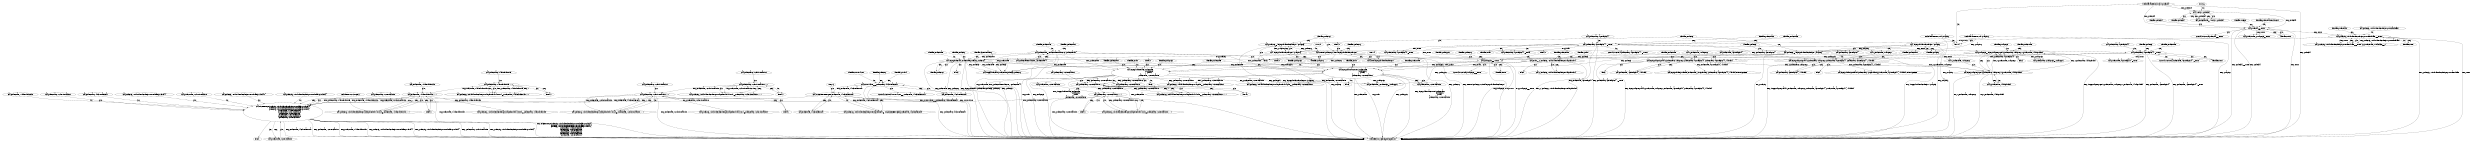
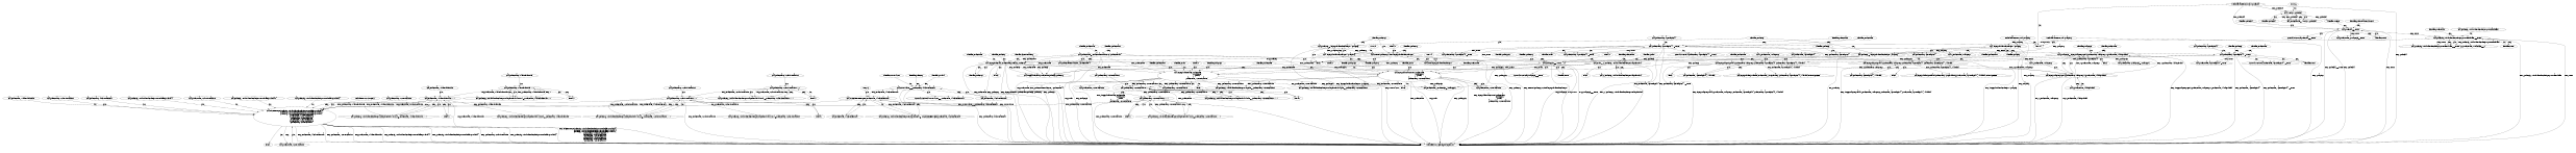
  digraph {
    n1 [label="(Call,INSERT_LOGO(ps_dec_ip->s_ivd_video_decode_ip_t.s_out_buffer.pu1_bufs[0],\n                                ps_dec_ip->s_ivd_video_decode_ip_t.s_out_buffer.pu1_bufs[1],\n                                ps_dec_ip->s_ivd_video_decode_ip_t.s_out_buffer.pu1_bufs[2],\n                                ps_dec_state->u4_frm_buf_stride,\n                                ps_dec_state->u2_horizontal_size,\n                                ps_dec_state->u2_vertical_size,\n                                ps_dec_state->i4_chromaFormat,\n                                ps_dec_state->u2_horizontal_size,\n                                ps_dec_state->u2_vertical_size))"]
    n2 [label="(MethodReturn,IV_API_CALL_STATUS_T)"]
    n3 [label="(Block,)"]
    n4 [label="(Call,ps_dec_state->u2_vertical_size)"]
    n5 [label="(Call,ps_dec_state->u4_frm_buf_stride >> 1)"]
    n6 [label="(Call,ps_dec_op->s_ivd_video_decode_op_t.s_disp_frm_buf.u4_u_strd = ps_dec_state->u4_frm_buf_stride)"]
    n7 [label="(Call,ps_dec_op->s_ivd_video_decode_op_t.s_disp_frm_buf.u4_v_strd = ps_dec_state->u4_frm_buf_stride >> 1)"]
    n8 [label="(Literal,1)"]
    n9 [label="(Call,ps_dec_state->u4_frm_buf_stride >> 1)"]
    n10 [label="(Call,ps_dec_op->s_ivd_video_decode_op_t.s_disp_frm_buf.u4_u_strd = ps_dec_state->u4_frm_buf_stride >> 1)"]
    n11 [label="(Literal,1)"]
    n12 [label="(Call,ps_dec_state->u2_horizontal_size >> 1)"]
    n13 [label="(Call,ps_dec_op->s_ivd_video_decode_op_t.s_disp_frm_buf.u4_u_wd = ps_dec_state->u2_horizontal_size)"]
    n14 [label="(Literal,1)"]
    n15 [label="(Call,ps_dec_op->s_ivd_video_decode_op_t.s_disp_frm_buf.u4_v_wd = ps_dec_state->u2_horizontal_size >> 1)"]
    n16 [label="(Call,ps_dec_state->u2_horizontal_size >> 1)"]
    n17 [label="(Call,ps_dec_op->s_ivd_video_decode_op_t.s_disp_frm_buf.u4_u_wd = ps_dec_state->u2_horizontal_size >> 1)"]
    n18 [label="(Literal,1)"]
    n19 [label="(Call,ps_dec_state->u2_vertical_size >> 1)"]
    n20 [label="(Literal,1)"]
    n21 [label="(Call,ps_dec_op->s_ivd_video_decode_op_t.s_disp_frm_buf.u4_v_ht = ps_dec_state->u2_vertical_size >> 1)"]
    n22 [label="(Call,ps_dec_state->u2_vertical_size >> 1)"]
    n23 [label="(Call,ps_dec_op->s_ivd_video_decode_op_t.s_disp_frm_buf.u4_u_ht = ps_dec_state->u2_vertical_size >> 1)"]
    n24 [label="(Literal,1)"]
    n25 [label="(Call,impeg2d_deinterlace(ps_dec_state,\n                                            ps_disp_pic,\n                                            ps_dst,\n 0,\n                                            ps_dec_state->u2_vertical_size))"]
    n26 [label="(Call,ps_dec_op->s_ivd_video_decode_op_t.s_disp_frm_buf.u4_y_ht = ps_dec_state->u2_vertical_size)"]
    n27 [label="(Call,ps_dec_state->u2_vertical_size)"]
    n28 [label="(Call,ps_dec_state->ps_deint_pic = ps_disp_pic)"]
    n29 [label="(Block,)"]
    n30 [label="(Call,ps_dec_op->s_ivd_video_decode_op_t.u4_pic_ht = ps_dec_state->u2_vertical_size)"]
    n31 [label="(Call,impeg2d_dec_hdr(ps_dec_state,ps_dec_ip ,ps_dec_op))"]
    n32 [label="(Call,impeg2d_format_convert(ps_dec_state,\n                                               ps_disp_pic,\n                                               ps_dst,\n 0,\n                                               ps_dec_state->u2_vertical_size))"]
    n33 [label="(Identifier,ps_dec_op)"]
    n34 [label="(Call,impeg2d_dec_frm(ps_dec_state,ps_dec_ip,ps_dec_op))"]
    n35 [label="(Block,)"]
    n36 [label="(Call,ps_dec_state->u2_vertical_size)"]
    n37 [label="(Block,)"]
    n38 [label="(Call,ps_dec_state = ps_dec_state_multi_core->ps_dec_state[0])"]
    n39 [label="(Call,ps_dec_state_multi_core->ps_dec_state[0])"]
    n40 [label="(Block,)"]
    n41 [label="(Call,ps_dec_ip = (impeg2d_video_decode_ip_t *)pv_api_ip)"]
    n42 [label="(Call,(impeg2d_video_decode_ip_t *)pv_api_ip)"]
    n43 [label="(Identifier,pv_api_ip)"]
    n44 [label="(MethodParameterIn,void *pv_api_ip)"]
    1000104
    n46 [label="(Call,memset(ps_dec_op,0,sizeof(impeg2d_video_decode_op_t)))"]
    n47 [label="(Call,sizeof(impeg2d_video_decode_op_t))"]
    n48 [label="(Call,ps_dec_op = (impeg2d_video_decode_op_t *)pv_api_op)"]
    n49 [label="(Call,(impeg2d_video_decode_op_t *)pv_api_op)"]
    n50 [label="(Identifier,pv_api_op)"]
    n51 [label="(MethodParameterIn,void *pv_api_op)"]
    n52 [label="(Call,ps_disp_pic == NULL)"]
    n53 [label="(ControlStructure,if(ps_disp_pic == NULL))"]
    n54 [label="(Identifier,NULL)"]
    n55 [label="(Call,ps_disp_pic = impeg2_disp_mgr_get(&ps_dec_state->s_disp_mgr, &ps_dec_state->i4_disp_buf_id))"]
    n56 [label="(Call,impeg2_disp_mgr_get(&ps_dec_state->s_disp_mgr, &ps_dec_state->i4_disp_buf_id))"]
    n57 [label="(Block,)"]
    n58 [label="(Call,ps_dec_state->ps_disp_pic = ps_disp_pic)"]
    n59 [label="(Call,&ps_dec_state->i4_disp_buf_id)"]
    n60 [label="(Call,impeg2_disp_mgr_add(&ps_dec_state->s_disp_mgr, ps_dec_state->aps_ref_pics[0], ps_dec_state->aps_ref_pics[0]->i4_buf_id))"]
    n61 [label="(Block,)"]
    n62 [label="(Call,impeg2_buf_mgr_release(ps_dec_state->pv_pic_buf_mg, ps_dec_state->aps_ref_pics[0]->i4_buf_id, BUF_MGR_REF))"]
    n63 [label="(Call,ps_dec_state->aps_ref_pics[0]->i4_buf_id)"]
    n64 [label="(Call,ps_dec_state->aps_ref_pics[0] != NULL)"]
    n65 [label="(ControlStructure,if(ps_dec_state->aps_ref_pics[0] != NULL))"]
    n66 [label="(Identifier,NULL)"]
    n67 [label="(Call,ps_dec_state->aps_ref_pics[0] = NULL)"]
    n68 [label="(Call,ps_dec_state->aps_ref_pics[1] != NULL)"]
    n69 [label="(Call,impeg2_disp_mgr_add(&ps_dec_state->s_disp_mgr, ps_dec_state->aps_ref_pics[1], ps_dec_state->aps_ref_pics[1]->i4_buf_id))"]
    n70 [label="(ControlStructure,if(ps_dec_state->aps_ref_pics[1] != NULL))"]
    n71 [label="(Identifier,NULL)"]
    n72 [label="(Call,ps_dec_state->aps_ref_pics[1] = NULL)"]
    n73 [label="(Call,ps_dec_state->aps_ref_pics[0] = NULL)"]
    n74 [label="(Call,ps_dec_state->aps_ref_pics[1]->i4_buf_id)"]
    n75 [label="(Block,)"]
    n76 [label="(Call,impeg2_buf_mgr_release(ps_dec_state->pv_pic_buf_mg, ps_dec_state->aps_ref_pics[1]->i4_buf_id, BUF_MGR_REF))"]
    n77 [label="(Call,ps_dec_ip->s_ivd_video_decode_ip_t.pv_stream_buffer == NULL)"]
    n78 [label="(Identifier,NULL)"]
    n79 [label="(Call,(ps_dec_ip->s_ivd_video_decode_ip_t.pv_stream_buffer == NULL)&&(ps_dec_state->u1_flushfrm==0))"]
    n80 [label="(Call,ps_dechdl == NULL)"]
    n81 [label="(Call,ps_dec_state->ps_disp_pic = NULL)"]
    n82 [label="(Identifier,NULL)"]
    n83 [label="(ControlStructure,if(ps_dechdl == NULL))"]
    n84 [label="(Call,(iv_obj_t *)ps_dechdl)"]
    n85 [label="(Call,ps_dec_handle = (iv_obj_t *)ps_dechdl)"]
    n86 [label="(Identifier,ps_dechdl)"]
    n87 [label="(MethodParameterIn,iv_obj_t *ps_dechdl)"]
    n88 [label="(Call,ps_dst = &(ps_dec_op->s_ivd_video_decode_op_t.s_disp_frm_buf))"]
    n89 [label="(Call,&(ps_dec_op->s_ivd_video_decode_op_t.s_disp_frm_buf))"]
    n90 [label="(Block,)"]
    n91 [label="(Call,(IV_COLOR_FORMAT_T)ps_dec_state->i4_chromaFormat)"]
    n92 [label="(Call,ps_dec_state->i4_chromaFormat)"]
    n93 [label="(Call,ps_dec_op->s_ivd_video_decode_op_t.e_output_format = (IV_COLOR_FORMAT_T)ps_dec_state->i4_chromaFormat)"]
    n94 [label="(Call,IV_YUV_420P == ps_dec_state->i4_chromaFormat)"]
    n95 [label="(ControlStructure,if(IV_YUV_420P == ps_dec_state->i4_chromaFormat))"]
    n96 [label="(Call,ps_dec_state->i4_chromaFormat)"]
    n97 [label="(Call,ps_dec_state->u2_horizontal_size)"]
    n98 [label="(Call,&ps_dec_state->s_disp_mgr)"]
    n99 [label="(Call,ps_dec_state->aps_ref_pics[1])"]
    n100 [label="(Literal,0)"]
    n101 [label="(Call,ps_dec_state->aps_ref_pics[0])"]
    n102 [label="(Identifier,ps_dec_state)"]
    n103 [label="(Identifier,ps_disp_pic)"]
    n104 [label="(Identifier,ps_dec_op)"]
    n105 [label="(Call,&ps_dec_state->s_disp_mgr)"]
    n106 [label="(Call,ps_dec_state->u4_frm_buf_stride)"]
    n107 [label="(Call,ps_dec_state->u2_horizontal_size)"]
    n108 [label="(Call,ps_dec_state->u2_vertical_size)"]
    n109 [label="(MethodReturn,IV_SUCCESS)"]
    n110 [label="(Call,ps_dec_state->aps_ref_pics[0])"]
    n111 [label="(Call,ps_dec_state->u2_vertical_size)"]
    n112 [label="(Literal,0)"]
    n113 [label="(Literal,0)"]
    n114 [label="(Identifier,ps_dec_state)"]
    n115 [label="(Identifier,ps_disp_pic)"]
    n116 [label="(Identifier,ps_disp_pic)"]
    n117 [label="(Call,ps_dec_state->u4_frm_buf_stride)"]
    n118 [label="(Call,ps_dec_state->aps_ref_pics[1])"]
    n119 [label="(Call,ps_dec_state->u4_frm_buf_stride)"]
    n120 [label="(Identifier,ps_dst)"]
    n121 [label="(Identifier,ps_dec_state)"]
    n122 [label="(Identifier,ps_dec_state)"]
    n123 [label="(Identifier,ps_dec_ip)"]
    n124 [label="(Identifier,ps_dec_ip)"]
    n125 [label="(Call,ps_dec_state->u2_horizontal_size)"]
    n126 [label="(Identifier,ps_dec_state)"]
    n127 [label="(Identifier,ps_dec_state)"]
    n128 [label="(Identifier,ps_dec_state)"]
    n129 [label="(Identifier,IV_FAIL)"]
    n130 [label="(Identifier,ps_dec_state)"]
    n131 [label="(Call,ps_dec_ip->s_ivd_video_decode_ip_t.pv_stream_buffer)"]
    n132 [label="(Identifier,ps_dec_state)"]
    n133 [label="(Call,ps_dec_state->i4_chromaFormat)"]
    n134 [label="(Identifier,ps_dec_ip)"]
    n135 [label="(Identifier,ps_dec_state_multi_core)"]
    n136 [label="(Identifier,IV_YUV_420P)"]
    n137 [label="(Literal,0)"]
    n138 [label="(Identifier,ps_dec_state)"]
    n139 [label="(Call,ps_dec_ip->s_ivd_video_decode_ip_t.s_out_buffer.pu1_bufs[1])"]
    n140 [label="(Identifier,ps_dechdl)"]
    n141 [label="(Call,ps_dec_state->u2_horizontal_size)"]
    n142 [label="(Identifier,ps_dst)"]
    n143 [label="(Identifier,ps_dec_state)"]
    n144 [label="(Identifier,ps_dec_op)"]
    n145 [label="(Identifier,ps_disp_pic)"]
    n146 [label="(Identifier,bytes_remaining)"]
    n147 [label="(Call,ps_dec_ip->s_ivd_video_decode_ip_t.s_out_buffer.pu1_bufs[0])"]
    n148 [label="(Identifier,ps_dec_state)"]
    n149 [label="(Call,ps_dec_state->u2_vertical_size)"]
    n150 [label="(Identifier,ps_dec_op)"]
    n151 [label="(Call,&ps_dec_state->s_disp_mgr)"]
    n152 [label="(Identifier,pu1_buf)"]
    n153 [label="(Identifier,ps_dec_op)"]
    n154 [label="(Identifier,ps_dec_state)"]
    n155 [label="(Identifier,ps_dst)"]
    n156 [label="(Call,ps_dec_ip->s_ivd_video_decode_ip_t.s_out_buffer.pu1_bufs[2])"]
    n157 [label="(Identifier,ps_dec_state)"]
    n158 [label="(Identifier,ps_dec_op)"]
    1000119
    1000124
    1000156
    1000813
    n1 -> n2 [label="DDG: ps_dec_state->u2_vertical_size"]
    n1 -> n2 [label="DDG: ps_dec_state->u4_frm_buf_stride"]
    n1 -> n2 [label="DDG: ps_dec_ip->s_ivd_video_decode_ip_t.s_out_buffer.pu1_bufs[1]"]
    n1 -> n2 [label="DDG: ps_dec_ip->s_ivd_video_decode_ip_t.s_out_buffer.pu1_bufs[0]"]
    n1 -> n2 [label="DDG: ps_dec_state->u2_horizontal_size"]
    n1 -> n2 [label="DDG: ps_dec_ip->s_ivd_video_decode_ip_t.s_out_buffer.pu1_bufs[2]"]
    n1 -> n2 [label="DDG: INSERT_LOGO(ps_dec_ip->s_ivd_video_decode_ip_t.s_out_buffer.pu1_bufs[0],\n                                ps_dec_ip->s_ivd_video_decode_ip_t.s_out_buffer.pu1_bufs[1],\n                                ps_dec_ip->s_ivd_video_decode_ip_t.s_out_buffer.pu1_bufs[2],\n                                ps_dec_state->u4_frm_buf_stride,\n                                ps_dec_state->u2_horizontal_size,\n                                ps_dec_state->u2_vertical_size,\n                                ps_dec_state->i4_chromaFormat,\n                                ps_dec_state->u2_horizontal_size,\n                                ps_dec_state->u2_vertical_size)"]
    n1 -> n2 [label="DDG: ps_dec_state->i4_chromaFormat"]
    n1 -> n3 [label="AST: "]
    n1 -> n4 [label="CFG: "]
    n4 -> n1 [label="AST: "]
    n5 -> n1 [label="DDG: ps_dec_state->u4_frm_buf_stride"]
    n5 -> n2 [label="DDG: ps_dec_state->u4_frm_buf_stride"]
    n5 -> n6 [label="DDG: ps_dec_state->u4_frm_buf_stride"]
    n5 -> n7 [label="AST: "]
    n5 -> n7 [label="DDG: ps_dec_state->u4_frm_buf_stride"]
    n5 -> n7 [label="DDG: 1"]
    n5 -> n8 [label="CFG: "]
    n7 -> n5 [label="CFG: "]
    n8 -> n5 [label="AST: "]
    n9 -> n5 [label="DDG: ps_dec_state->u4_frm_buf_stride"]
    n9 -> n10 [label="AST: "]
    n9 -> n10 [label="DDG: ps_dec_state->u4_frm_buf_stride"]
    n9 -> n10 [label="DDG: 1"]
    n9 -> n11 [label="CFG: "]
    n10 -> n9 [label="CFG: "]
    n11 -> n9 [label="AST: "]
    n12 -> n1 [label="DDG: ps_dec_state->u2_horizontal_size"]
    n12 -> n2 [label="DDG: ps_dec_state->u2_horizontal_size"]
    n12 -> n13 [label="DDG: ps_dec_state->u2_horizontal_size"]
    n12 -> n14 [label="CFG: "]
    n12 -> n15 [label="AST: "]
    n12 -> n15 [label="DDG: ps_dec_state->u2_horizontal_size"]
    n12 -> n15 [label="DDG: 1"]
    n14 -> n12 [label="AST: "]
    n15 -> n12 [label="CFG: "]
    n16 -> n12 [label="DDG: ps_dec_state->u2_horizontal_size"]
    n16 -> n17 [label="AST: "]
    n16 -> n17 [label="DDG: ps_dec_state->u2_horizontal_size"]
    n16 -> n17 [label="DDG: 1"]
    n16 -> n18 [label="CFG: "]
    n17 -> n16 [label="CFG: "]
    n18 -> n16 [label="AST: "]
    n19 -> n1 [label="DDG: ps_dec_state->u2_vertical_size"]
    n19 -> n2 [label="DDG: ps_dec_state->u2_vertical_size"]
    n19 -> n20 [label="CFG: "]
    n19 -> n21 [label="AST: "]
    n19 -> n21 [label="DDG: ps_dec_state->u2_vertical_size"]
    n19 -> n21 [label="DDG: 1"]
    n20 -> n19 [label="AST: "]
    n21 -> n19 [label="CFG: "]
    n22 -> n19 [label="DDG: ps_dec_state->u2_vertical_size"]
    n22 -> n23 [label="AST: "]
    n22 -> n23 [label="DDG: ps_dec_state->u2_vertical_size"]
    n22 -> n23 [label="DDG: 1"]
    n22 -> n24 [label="CFG: "]
    n23 -> n22 [label="CFG: "]
    n24 -> n22 [label="AST: "]
    n25 -> n2 [label="DDG: ps_dst"]
    n25 -> n2 [label="DDG: ps_disp_pic"]
    n25 -> n2 [label="DDG: impeg2d_deinterlace(ps_dec_state,\n                                            ps_disp_pic,\n                                            ps_dst,\n 0,\n                                            ps_dec_state->u2_vertical_size)"]
    n25 -> n2 [label="DDG: ps_dec_state"]
    n25 -> n22 [label="DDG: ps_dec_state->u2_vertical_size"]
    n25 -> n26 [label="DDG: ps_dec_state->u2_vertical_size"]
    n25 -> n27 [label="CFG: "]
    n25 -> n28 [label="DDG: ps_disp_pic"]
    n25 -> n29 [label="AST: "]
    n25 -> n30 [label="DDG: ps_dec_state->u2_vertical_size"]
    n27 -> n25 [label="AST: "]
    n31 -> n2 [label="DDG: ps_dec_op"]
    n31 -> n2 [label="DDG: impeg2d_dec_hdr(ps_dec_state,ps_dec_ip ,ps_dec_op)"]
    n31 -> n2 [label="DDG: ps_dec_ip"]
    n31 -> n2 [label="DDG: ps_dec_state"]
    n31 -> n25 [label="DDG: ps_dec_state"]
    n31 -> n32 [label="DDG: ps_dec_state"]
    n31 -> n33 [label="CFG: "]
    n31 -> n34 [label="DDG: ps_dec_state"]
    n31 -> n34 [label="DDG: ps_dec_ip"]
    n31 -> n34 [label="DDG: ps_dec_op"]
    n31 -> n35 [label="AST: "]
    n32 -> n2 [label="DDG: impeg2d_format_convert(ps_dec_state,\n                                               ps_disp_pic,\n                                               ps_dst,\n 0,\n                                               ps_dec_state->u2_vertical_size)"]
    n32 -> n2 [label="DDG: ps_dec_state"]
    n32 -> n2 [label="DDG: ps_dst"]
    n32 -> n2 [label="DDG: ps_disp_pic"]
    n32 -> n22 [label="DDG: ps_dec_state->u2_vertical_size"]
    n32 -> n26 [label="DDG: ps_dec_state->u2_vertical_size"]
    n32 -> n28 [label="DDG: ps_disp_pic"]
    n32 -> n30 [label="DDG: ps_dec_state->u2_vertical_size"]
    n32 -> n36 [label="CFG: "]
    n32 -> n37 [label="AST: "]
    n33 -> n31 [label="AST: "]
    n36 -> n32 [label="AST: "]
    n38 -> n2 [label="DDG: ps_dec_state_multi_core->ps_dec_state[0]"]
    n38 -> n2 [label="DDG: ps_dec_state"]
    n38 -> n25 [label="DDG: ps_dec_state"]
    n38 -> n31 [label="DDG: ps_dec_state"]
    n38 -> n32 [label="DDG: ps_dec_state"]
    n38 -> n34 [label="DDG: ps_dec_state"]
    n38 -> n39 [label="CFG: "]
    n38 -> n40 [label="AST: "]
    n39 -> n38 [label="AST: "]
    n41 -> n2 [label="DDG: ps_dec_ip"]
    n41 -> n2 [label="DDG: (impeg2d_video_decode_ip_t *)pv_api_ip"]
    n41 -> n31 [label="DDG: ps_dec_ip"]
    n41 -> n34 [label="DDG: ps_dec_ip"]
    n41 -> n40 [label="AST: "]
    n41 -> n42 [label="CFG: "]
    n42 -> n2 [label="DDG: pv_api_ip"]
    n42 -> n41 [label="AST: "]
    n42 -> n41 [label="DDG: pv_api_ip"]
    n42 -> n43 [label="CFG: "]
    n43 -> n42 [label="AST: "]
    n44 -> n2 [label="DDG: pv_api_ip"]
+   n44 -> n42 [label="DDG: pv_api_ip"]
    n44 -> 1000104 [label="AST: "]
    n46 -> n2 [label="DDG: memset(ps_dec_op,0,sizeof(impeg2d_video_decode_op_t))"]
    n46 -> n2 [label="DDG: ps_dec_op"]
    n46 -> n31 [label="DDG: ps_dec_op"]
    n46 -> n34 [label="DDG: ps_dec_op"]
    n46 -> n40 [label="AST: "]
    n46 -> n47 [label="CFG: "]
    n47 -> n46 [label="AST: "]
    n48 -> n2 [label="DDG: (impeg2d_video_decode_op_t *)pv_api_op"]
    n48 -> n40 [label="AST: "]
    n48 -> n46 [label="DDG: ps_dec_op"]
    n48 -> n49 [label="CFG: "]
-   n49 -> n2 [label="DDG: pv_api_op"]
+   n49 -> n2 [label="DDG: IV_YUV_420P"]
    n49 -> n48 [label="AST: "]
    n49 -> n48 [label="DDG: pv_api_op"]
    n49 -> n50 [label="CFG: "]
    n50 -> n49 [label="AST: "]
    n51 -> n2 [label="DDG: pv_api_op"]
    n51 -> 1000104 [label="AST: "]
    n51 -> n49 [label="DDG: pv_api_op"]
    n52 -> n2 [label="DDG: NULL"]
    n52 -> n2 [label="DDG: ps_disp_pic == NULL"]
    n52 -> n2 [label="DDG: ps_disp_pic"]
    n52 -> n25 [label="DDG: ps_disp_pic"]
    n52 -> n28 [label="DDG: ps_disp_pic"]
    n52 -> n32 [label="DDG: ps_disp_pic"]
    n52 -> n53 [label="AST: "]
    n52 -> n54 [label="CFG: "]
    n54 -> n52 [label="AST: "]
    n55 -> n2 [label="DDG: impeg2_disp_mgr_get(&ps_dec_state->s_disp_mgr, &ps_dec_state->i4_disp_buf_id)"]
    n55 -> n52 [label="DDG: ps_disp_pic"]
    n55 -> n56 [label="CFG: "]
    n55 -> n57 [label="AST: "]
    n55 -> n58 [label="DDG: ps_disp_pic"]
    n56 -> n2 [label="DDG: &ps_dec_state->s_disp_mgr"]
    n56 -> n2 [label="DDG: &ps_dec_state->i4_disp_buf_id"]
    n56 -> n55 [label="AST: "]
    n56 -> n55 [label="DDG: &ps_dec_state->s_disp_mgr"]
    n56 -> n55 [label="DDG: &ps_dec_state->i4_disp_buf_id"]
    n56 -> n59 [label="CFG: "]
    n59 -> n56 [label="AST: "]
    n60 -> n2 [label="DDG: impeg2_disp_mgr_add(&ps_dec_state->s_disp_mgr, ps_dec_state->aps_ref_pics[0], ps_dec_state->aps_ref_pics[0]->i4_buf_id)"]
    n60 -> n56 [label="DDG: &ps_dec_state->s_disp_mgr"]
    n60 -> n61 [label="AST: "]
    n60 -> n62 [label="DDG: ps_dec_state->aps_ref_pics[0]->i4_buf_id"]
    n60 -> n63 [label="CFG: "]
    n63 -> n60 [label="AST: "]
    n64 -> n2 [label="DDG: ps_dec_state->aps_ref_pics[0] != NULL"]
    n64 -> n2 [label="DDG: ps_dec_state->aps_ref_pics[0]"]
    n64 -> n52 [label="DDG: NULL"]
    n64 -> n60 [label="DDG: ps_dec_state->aps_ref_pics[0]"]
    n64 -> n65 [label="AST: "]
    n64 -> n66 [label="CFG: "]
    n64 -> n67 [label="DDG: NULL"]
    n66 -> n64 [label="AST: "]
    n68 -> n2 [label="DDG: ps_dec_state->aps_ref_pics[1] != NULL"]
    n68 -> n2 [label="DDG: ps_dec_state->aps_ref_pics[1]"]
    n68 -> n52 [label="DDG: NULL"]
    n68 -> n64 [label="DDG: NULL"]
    n68 -> n69 [label="DDG: ps_dec_state->aps_ref_pics[1]"]
    n68 -> n70 [label="AST: "]
    n68 -> n71 [label="CFG: "]
-   n68 -> n72 [label="DDG: ps_dst"]
+   n68 -> n72 [label="DDG: NULL"]
    n68 -> n73 [label="DDG: NULL"]
    n69 -> n2 [label="DDG: impeg2_disp_mgr_add(&ps_dec_state->s_disp_mgr, ps_dec_state->aps_ref_pics[1], ps_dec_state->aps_ref_pics[1]->i4_buf_id)"]
    n69 -> n56 [label="DDG: &ps_dec_state->s_disp_mgr"]
    n69 -> n74 [label="CFG: "]
    n69 -> n75 [label="AST: "]
    n69 -> n76 [label="DDG: ps_dec_state->aps_ref_pics[1]->i4_buf_id"]
    n71 -> n68 [label="AST: "]
    n74 -> n69 [label="AST: "]
    n77 -> n2 [label="DDG: ps_dec_ip->s_ivd_video_decode_ip_t.pv_stream_buffer"]
    n77 -> n2 [label="DDG: NULL"]
    n77 -> n68 [label="DDG: NULL"]
    n77 -> n78 [label="CFG: "]
    n77 -> n79 [label="AST: "]
    n77 -> n79 [label="DDG: ps_dec_ip->s_ivd_video_decode_ip_t.pv_stream_buffer"]
    n77 -> n79 [label="DDG: NULL"]
    n78 -> n77 [label="AST: "]
    n79 -> n77 [label="CFG: "]
    n80 -> n2 [label="DDG: ps_dechdl == NULL"]
    n80 -> n2 [label="DDG: ps_dechdl"]
    n80 -> n2 [label="DDG: NULL"]
    n80 -> n77 [label="DDG: NULL"]
    n80 -> n81 [label="DDG: NULL"]
    n80 -> n82 [label="CFG: "]
    n80 -> n83 [label="AST: "]
    n82 -> n80 [label="AST: "]
-   n84 -> n80 [label="DDG: ps_dechdl"]
+   n84 -> n129 [label="DDG: ps_dechdl"]
    n84 -> n85 [label="AST: "]
    n84 -> n85 [label="DDG: ps_dechdl"]
    n84 -> n86 [label="CFG: "]
    n85 -> n84 [label="CFG: "]
    n86 -> n84 [label="AST: "]
    n87 -> n2 [label="DDG: ps_dechdl"]
    n87 -> 1000104 [label="AST: "]
    n87 -> n80 [label="DDG: ps_dechdl"]
    n87 -> n84 [label="DDG: ps_dechdl"]
    n88 -> n2 [label="DDG: &(ps_dec_op->s_ivd_video_decode_op_t.s_disp_frm_buf)"]
    n88 -> n25 [label="DDG: ps_dst"]
    n88 -> n32 [label="DDG: ps_dst"]
    n88 -> n89 [label="CFG: "]
    n88 -> n90 [label="AST: "]
    n89 -> n88 [label="AST: "]
    n91 -> n1 [label="DDG: ps_dec_state->i4_chromaFormat"]
    n91 -> n2 [label="DDG: ps_dec_state->i4_chromaFormat"]
    n91 -> n92 [label="CFG: "]
    n91 -> n93 [label="AST: "]
    n91 -> n93 [label="DDG: ps_dec_state->i4_chromaFormat"]
    n92 -> n91 [label="AST: "]
    n93 -> n91 [label="CFG: "]
    n94 -> n2 [label="DDG: IV_YUV_420P == ps_dec_state->i4_chromaFormat"]
    n94 -> n2 [label="DDG: IV_YUV_420P"]
    n94 -> n91 [label="DDG: ps_dec_state->i4_chromaFormat"]
    n94 -> n95 [label="AST: "]
    n94 -> n96 [label="CFG: "]
    n96 -> n94 [label="AST: "]
    n97 -> n16 [label="AST: "]
    n98 -> n60 [label="AST: "]
    n99 -> n69 [label="AST: "]
    n100 -> n25 [label="AST: "]
    n101 -> n64 [label="AST: "]
    n102 -> n32 [label="AST: "]
    n103 -> n25 [label="AST: "]
    n104 -> n41 [label="CFG: "]
    n104 -> n48 [label="AST: "]
    n105 -> n69 [label="AST: "]
    n106 -> n9 [label="AST: "]
    n107 -> n12 [label="AST: "]
    n108 -> n19 [label="AST: "]
    n109 -> n1 [label="CFG: "]
    n110 -> n60 [label="AST: "]
    n111 -> n1 [label="AST: "]
    n112 -> n52 [label="CFG: "]
    n113 -> n32 [label="AST: "]
    n114 -> n25 [label="CFG: "]
    n114 -> n32 [label="CFG: "]
    n115 -> n52 [label="AST: "]
    n116 -> n32 [label="AST: "]
    n117 -> n1 [label="AST: "]
    n118 -> n68 [label="AST: "]
    n119 -> n5 [label="AST: "]
    n120 -> n88 [label="AST: "]
    n121 -> n69 [label="CFG: "]
    n122 -> n31 [label="AST: "]
    n123 -> n31 [label="AST: "]
    n124 -> n64 [label="CFG: "]
    n125 -> n1 [label="AST: "]
    n126 -> n88 [label="CFG: "]
    n127 -> n77 [label="CFG: "]
    n128 -> n68 [label="CFG: "]
    n129 -> n80 [label="CFG: "]
    n130 -> n38 [label="AST: "]
    n131 -> n77 [label="AST: "]
    n132 -> n55 [label="CFG: "]
    n133 -> n1 [label="AST: "]
    n134 -> n41 [label="AST: "]
    n135 -> n80 [label="CFG: "]
    n136 -> n94 [label="AST: "]
    n137 -> n46 [label="AST: "]
    n138 -> n25 [label="AST: "]
    n139 -> n1 [label="AST: "]
    n140 -> n80 [label="AST: "]
    n141 -> n1 [label="AST: "]
    n142 -> n32 [label="AST: "]
    n143 -> n38 [label="CFG: "]
    n144 -> n94 [label="CFG: "]
    n145 -> n55 [label="AST: "]
    n146 -> n31 [label="CFG: "]
    n147 -> n1 [label="AST: "]
    n148 -> n68 [label="CFG: "]
    n149 -> n22 [label="AST: "]
    n150 -> n52 [label="CFG: "]
    n151 -> n56 [label="AST: "]
    n152 -> n94 [label="CFG: "]
    n153 -> n46 [label="AST: "]
    n153 -> n48 [label="CFG: "]
    n154 -> n64 [label="CFG: "]
    n155 -> n25 [label="AST: "]
    n156 -> n1 [label="AST: "]
    n157 -> n60 [label="CFG: "]
    n158 -> n46 [label="CFG: "]
    1000119 -> n47 [label="AST: "]
    1000124 -> n49 [label="AST: "]
    1000156 -> n84 [label="AST: "]
    1000813 -> n91 [label="AST: "]
  }
